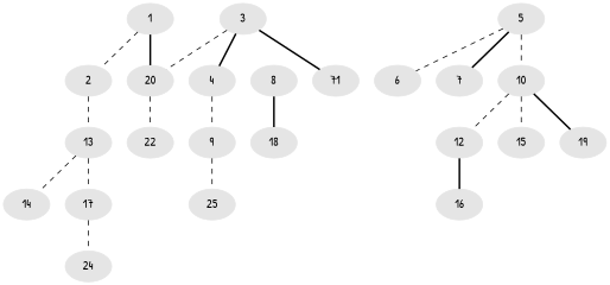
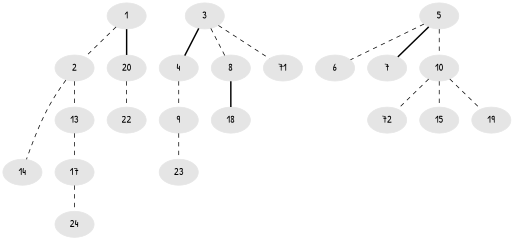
  graph {
    fontname="Patrick Hand"
    node [color=gray90 fontname="Patrick Hand" style=filled]
    edge [fontname="Patrick Hand" style=dashed weight=1.0]
    1
    2
    20
    13
    3
    4
    8
    n8 [label=71]
    22
    5
    6
    7
    10
    14
    17
    9
    18
-   23 [label=25]
-   12
+   23
+   12 [label=72]
    15
    19
-   16
    24
    1 -- 2
    1 -- 20 [style=bold weight=2.0]
    2 -- 13
    20 -- 22
-   13 -- 14
+   2 -- 14
    13 -- 17 [weight=4.0]
    3 -- 4 [style=bold]
-   3 -- 20
-   3 -- n8 [style=bold]
+   3 -- 8
+   3 -- n8
    4 -- 9
    8 -- 18 [style=bold]
    5 -- 6
    5 -- 7 [style=bold]
    5 -- 10 [weight=3.0]
    10 -- 12
    10 -- 15
-   10 -- 19 [style=bold]
+   10 -- 19
    17 -- 24
    9 -- 23
-   12 -- 16 [style=bold]
  }
